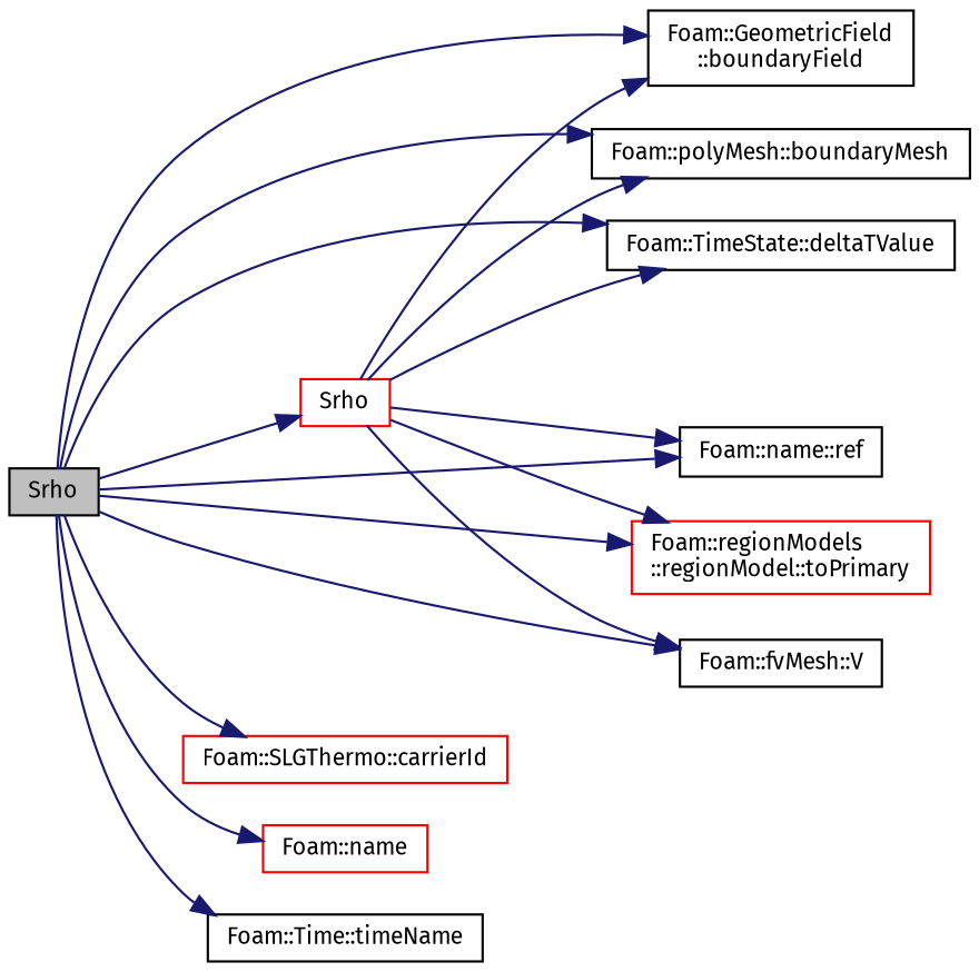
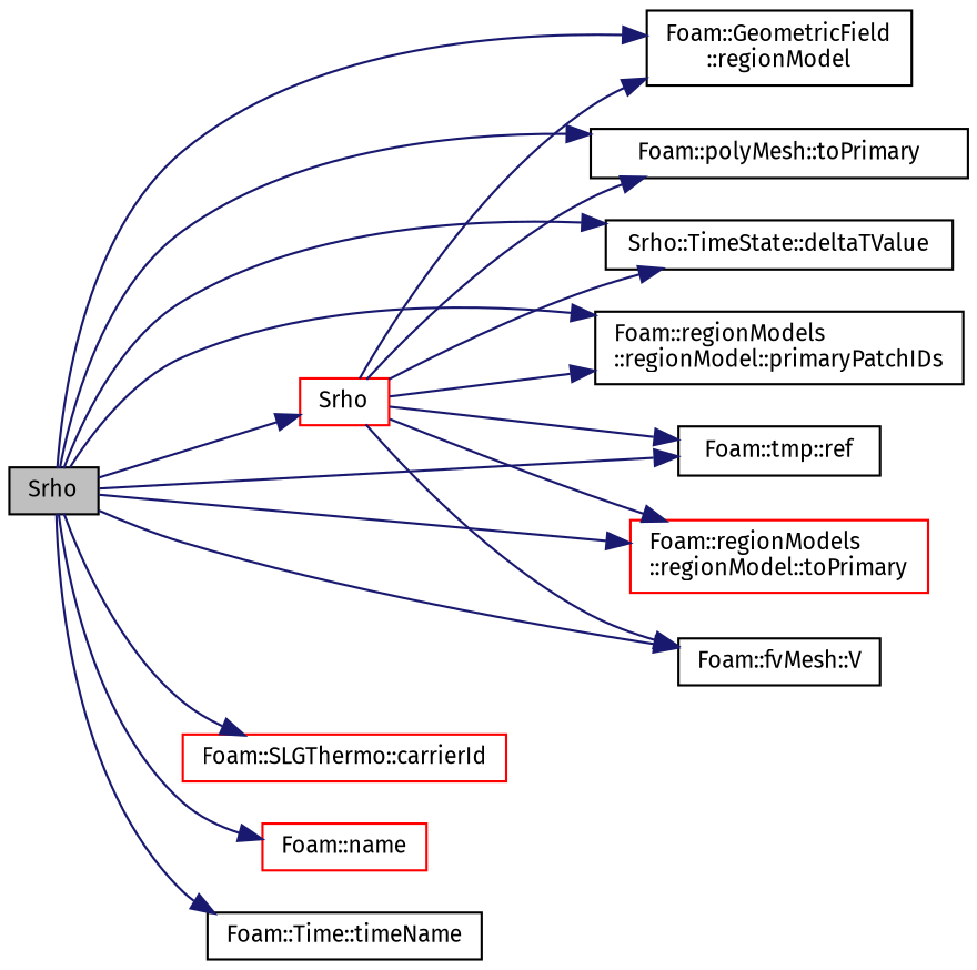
  digraph {
    fontname="Fira Sans"
    rankdir=LR
    node [color=black fontname="Fira Sans" fontsize=10 shape=record]
    edge [color=midnightblue fontname="Fira Sans" fontsize=10 labelfontname=Helvetica labelfontsize=10 style=solid]
    n1 [fillcolor=grey75 fontcolor=black height=0.2 label=Srho style=filled width=0.4]
-   n2 [height=0.2 label="Foam::GeometricField\l::boundaryField" width=0.4]
-   n3 [height=0.2 label="Foam::polyMesh::boundaryMesh" width=0.4]
+   n2 [height=0.2 label="Foam::GeometricField\l::regionModel" width=0.4]
+   n3 [height=0.2 label="Foam::polyMesh::toPrimary" width=0.4]
    n4 [color=red height=0.2 label="Foam::SLGThermo::carrierId" width=0.4]
-   n5 [height=0.2 label="Foam::TimeState::deltaTValue" width=0.4]
+   n5 [height=0.2 label="Srho::TimeState::deltaTValue" width=0.4]
    n6 [color=red height=0.2 label="Foam::name" width=0.4]
-   n8 [height=0.2 label="Foam::name::ref" width=0.4]
+   n7 [height=0.2 label="Foam::regionModels\l::regionModel::primaryPatchIDs" width=0.4]
+   n8 [height=0.2 label="Foam::tmp::ref" width=0.4]
    n9 [color=red height=0.2 label=Srho width=0.4]
    n10 [color=red height=0.2 label="Foam::regionModels\l::regionModel::toPrimary" width=0.4]
    n11 [height=0.2 label="Foam::fvMesh::V" width=0.4]
    n12 [height=0.2 label="Foam::Time::timeName" width=0.4]
    n1 -> n2
    n1 -> n3
    n1 -> n4
    n1 -> n5
    n1 -> n6
+   n1 -> n7
    n1 -> n8
    n1 -> n9
    n1 -> n10
    n1 -> n11
    n1 -> n12
    n9 -> n2
    n9 -> n3
    n9 -> n5
+   n9 -> n7
    n9 -> n8
    n9 -> n10
    n9 -> n11
  }
